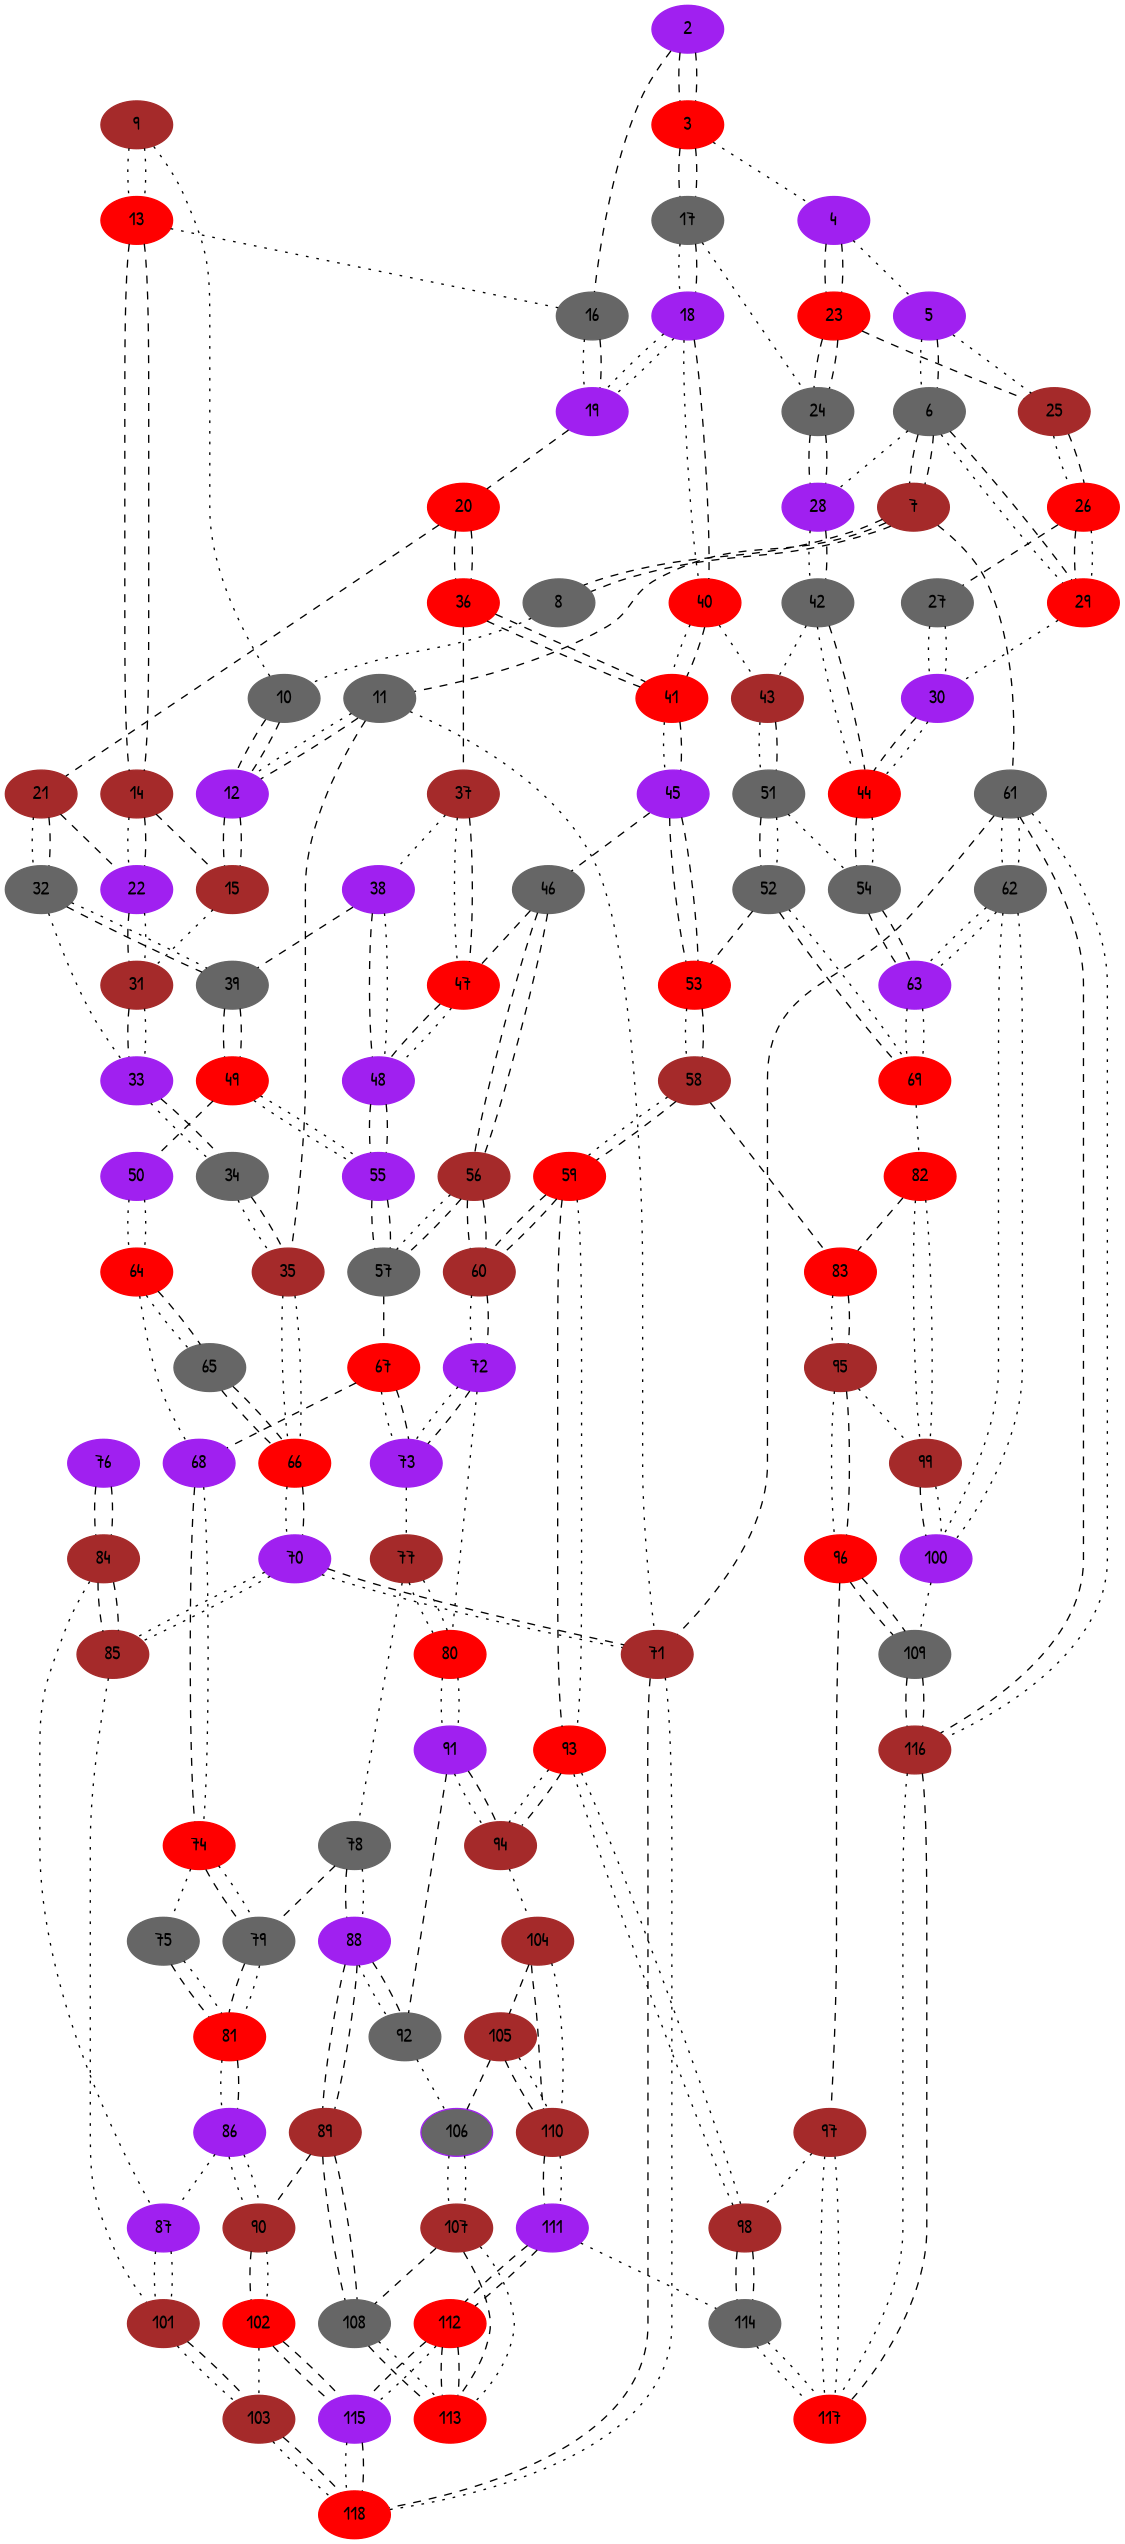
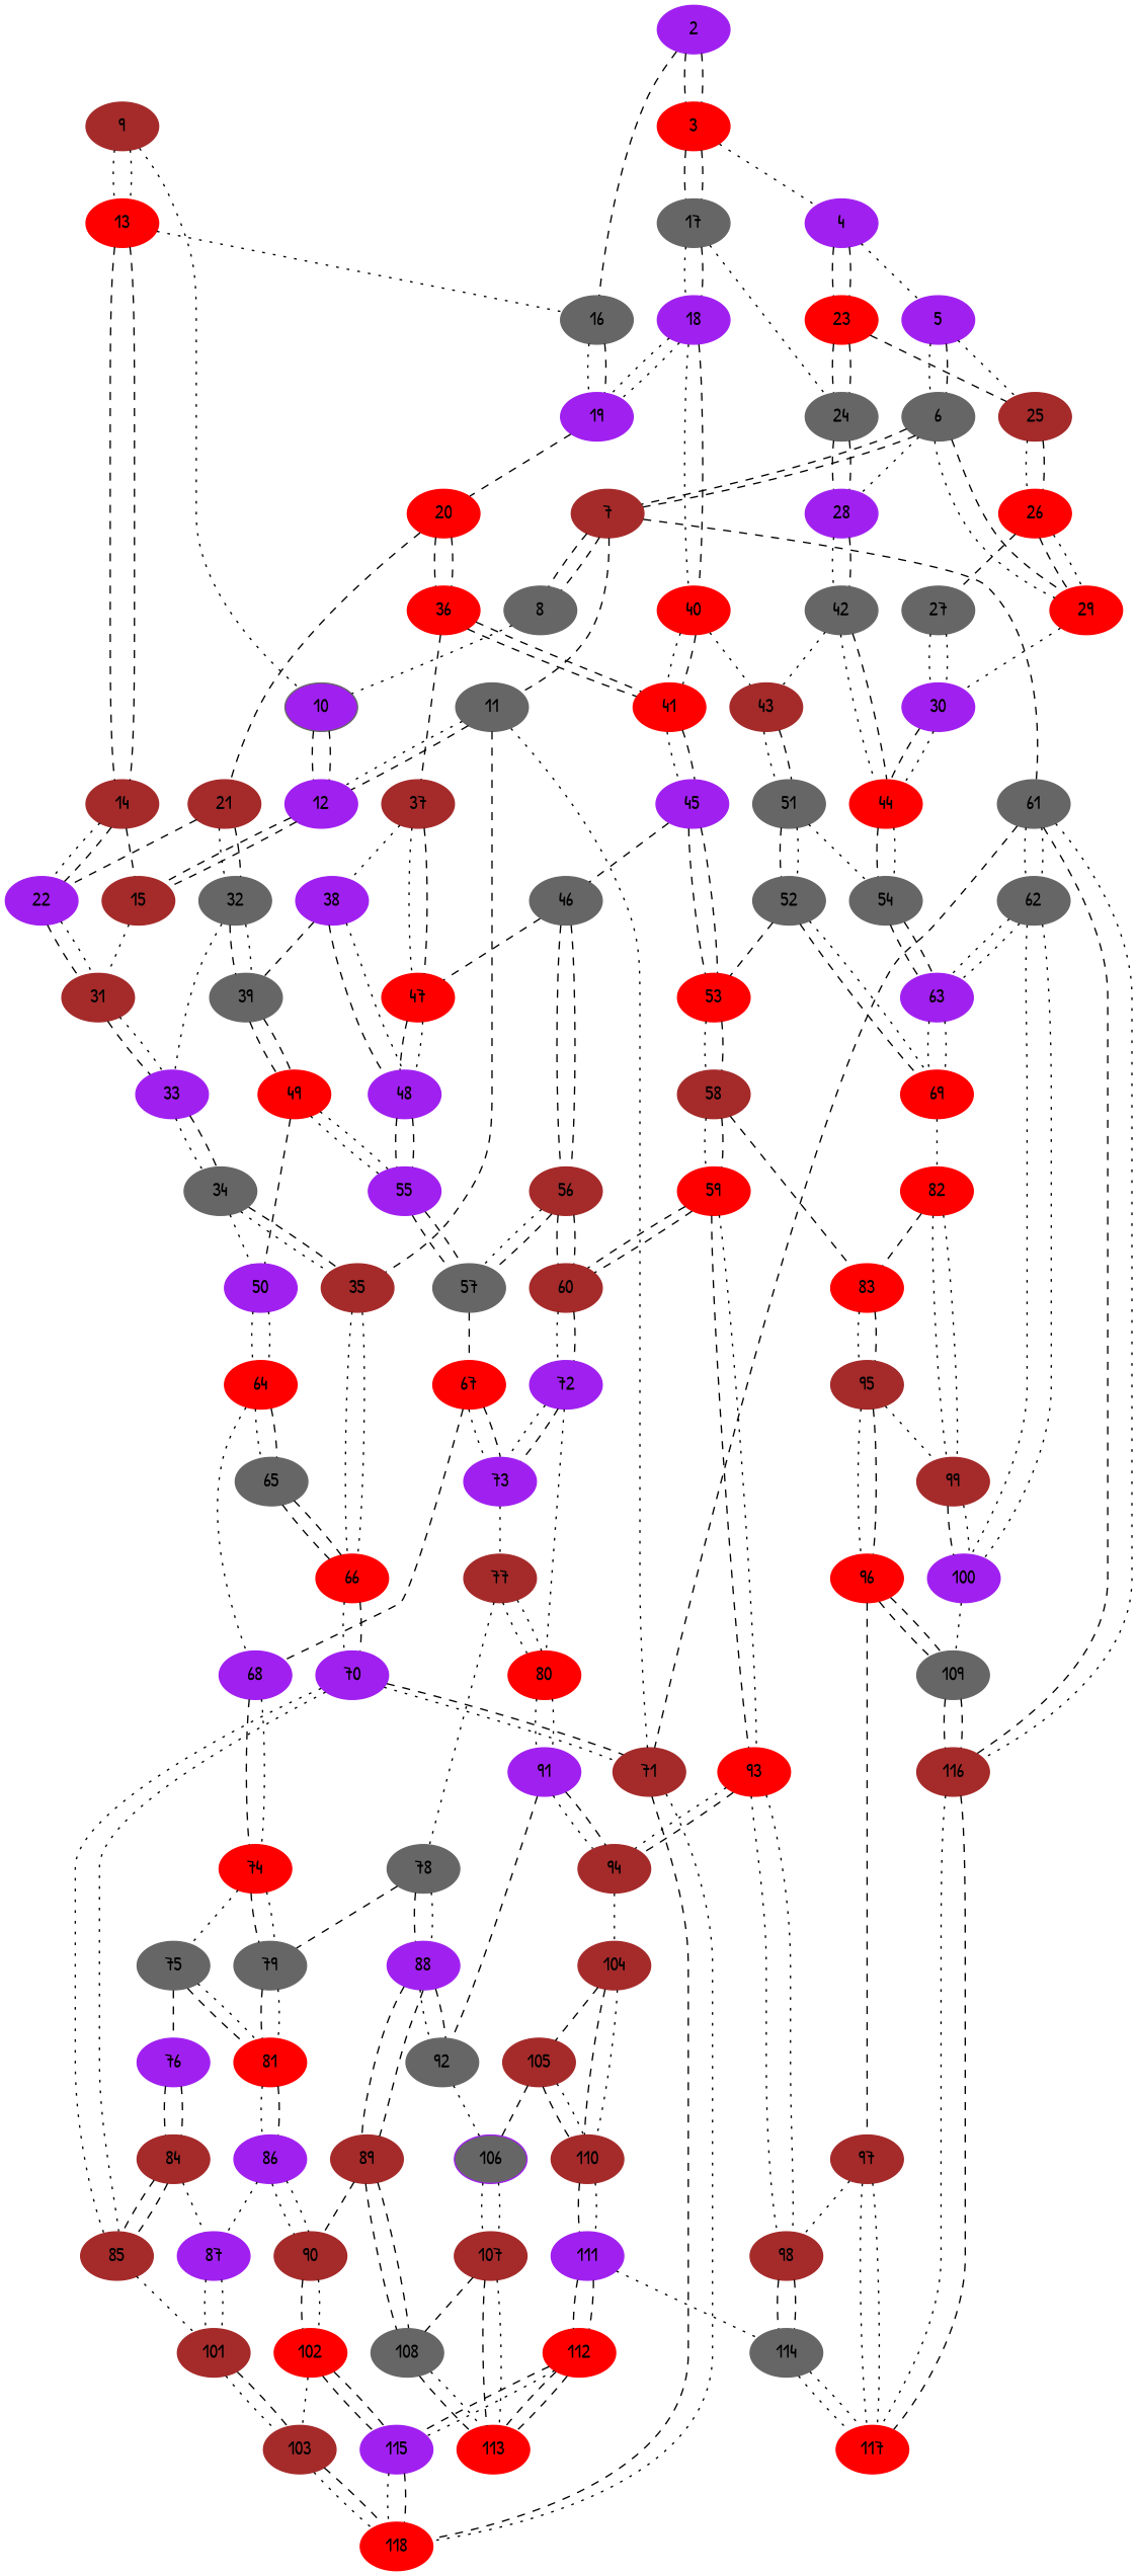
  graph {
    fontname="Patrick Hand"
    node [color=brown fontname="Patrick Hand" style=filled]
    edge [fontname="Patrick Hand" style=dashed]
    2 [color=purple]
    3 [color=red]
    16 [color=gray40]
-   10 [color=gray40]
+   10 [color=gray40 fillcolor=purple]
    9
    13 [color=red]
    4 [color=purple]
    17 [color=gray40]
    19 [color=purple]
    5 [color=purple]
    23 [color=red]
    18 [color=purple]
    24 [color=gray40]
    6 [color=gray40]
    25
    7
    29 [color=red]
    28 [color=purple]
    26 [color=red]
    8 [color=gray40]
    11 [color=gray40]
    61 [color=gray40]
    30 [color=purple]
    12 [color=purple]
    35
    71
    62 [color=gray40]
    116
    14
    15
    66 [color=red]
    118 [color=red]
    31
    22 [color=purple]
    33 [color=purple]
    20 [color=red]
    40 [color=red]
    41 [color=red]
    43
    21
    36 [color=red]
    32 [color=gray40]
    37
    39 [color=gray40]
    42 [color=gray40]
    27 [color=gray40]
    44 [color=red]
    54 [color=gray40]
    34 [color=gray40]
    49 [color=red]
    50 [color=purple]
    64 [color=red]
    70 [color=purple]
    38 [color=purple]
    47 [color=red]
    45 [color=purple]
    48 [color=purple]
    55 [color=purple]
    51 [color=gray40]
    46 [color=gray40]
    53 [color=red]
    52 [color=gray40]
    63 [color=purple]
    56
    58
    57 [color=gray40]
    60
    65 [color=gray40]
    68 [color=purple]
    69 [color=red]
    82 [color=red]
    59 [color=red]
    83 [color=red]
    67 [color=red]
    72 [color=purple]
    73 [color=purple]
    93 [color=red]
    95
    94
    98
    80 [color=red]
    100 [color=purple]
    117 [color=red]
    109 [color=gray40]
    74 [color=red]
    76 [color=purple]
    84
    85
    77
    75 [color=gray40]
    79 [color=gray40]
    99
    101
    91 [color=purple]
    78 [color=gray40]
    81 [color=red]
    86 [color=purple]
    87 [color=purple]
    88 [color=purple]
    89
    92 [color=gray40]
    90
    96 [color=red]
    103
    102 [color=red]
    108 [color=gray40]
    106 [color=purple fillcolor=gray40]
    113 [color=red]
    115 [color=purple]
    104
    107
    114 [color=gray40]
    105
    110
    97
    111 [color=purple]
    112 [color=red]
    2 -- 3
    2 -- 3
    2 -- 16
    3 -- 4 [style=dotted]
    3 -- 17
    3 -- 17
    16 -- 19 [style=dotted]
    16 -- 19
    10 -- 12
    10 -- 12
    9 -- 10 [style=dotted]
    9 -- 13 [style=dotted]
    9 -- 13 [style=dotted]
    13 -- 16 [style=dotted]
    13 -- 14
    13 -- 14
    4 -- 5 [style=dotted]
    4 -- 23
    4 -- 23
    17 -- 18 [style=dotted]
    17 -- 18
    17 -- 24 [style=dotted]
    19 -- 20
    5 -- 6 [style=dotted]
    5 -- 6
    5 -- 25 [style=dotted]
    23 -- 24
    23 -- 24
    23 -- 25
    18 -- 19 [style=dotted]
    18 -- 19 [style=dotted]
    18 -- 40 [style=dotted]
    18 -- 40
    24 -- 28
    24 -- 28
    6 -- 7
    6 -- 7
    6 -- 29 [style=dotted]
    6 -- 29
    6 -- 28 [style=dotted]
    25 -- 26 [style=dotted]
    25 -- 26
    7 -- 8
    7 -- 8
    7 -- 11
    7 -- 61
    29 -- 30 [style=dotted]
    28 -- 42 [style=dotted]
    28 -- 42
    26 -- 29
    26 -- 29 [style=dotted]
    26 -- 27
    8 -- 10 [style=dotted]
    11 -- 12 [style=dotted]
    11 -- 12
    11 -- 35
    11 -- 71 [style=dotted]
    61 -- 71
    61 -- 62 [style=dotted]
    61 -- 62 [style=dotted]
    61 -- 116
    61 -- 116 [style=dotted]
    30 -- 44
    30 -- 44 [style=dotted]
    12 -- 15
    12 -- 15
    35 -- 66 [style=dotted]
    35 -- 66 [style=dotted]
    71 -- 118
    71 -- 118 [style=dotted]
    62 -- 63 [style=dotted]
    62 -- 63 [style=dotted]
    62 -- 100 [style=dotted]
    62 -- 100 [style=dotted]
    116 -- 117 [style=dotted]
    116 -- 117
    14 -- 15
    14 -- 22 [style=dotted]
    14 -- 22
    15 -- 31 [style=dotted]
    66 -- 70 [style=dotted]
    66 -- 70
    31 -- 33
    31 -- 33 [style=dotted]
    22 -- 31
    22 -- 31 [style=dotted]
    33 -- 34 [style=dotted]
    33 -- 34
    20 -- 21
    20 -- 36
    20 -- 36
    40 -- 41 [style=dotted]
    40 -- 41
    40 -- 43 [style=dotted]
    41 -- 45 [style=dotted]
    41 -- 45
    43 -- 51 [style=dotted]
    43 -- 51
    21 -- 22
    21 -- 32 [style=dotted]
    21 -- 32
    36 -- 41
    36 -- 41
    36 -- 37
    32 -- 33 [style=dotted]
    32 -- 39
    32 -- 39 [style=dotted]
    37 -- 38 [style=dotted]
    37 -- 47 [style=dotted]
    37 -- 47
    39 -- 49
    39 -- 49
    42 -- 43 [style=dotted]
    42 -- 44 [style=dotted]
    42 -- 44
    27 -- 30 [style=dotted]
    27 -- 30 [style=dotted]
    44 -- 54
    44 -- 54 [style=dotted]
    54 -- 63
    54 -- 63
    34 -- 35 [style=dotted]
    34 -- 35
+   34 -- 50 [style=dotted]
    49 -- 50
    49 -- 55 [style=dotted]
    49 -- 55 [style=dotted]
    50 -- 64 [style=dotted]
    50 -- 64 [style=dotted]
    64 -- 65 [style=dotted]
    64 -- 65
    64 -- 68 [style=dotted]
    70 -- 71 [style=dotted]
    70 -- 71
    70 -- 85 [style=dotted]
    70 -- 85 [style=dotted]
    38 -- 39
    38 -- 48
    38 -- 48 [style=dotted]
    47 -- 48
    47 -- 48 [style=dotted]
    45 -- 46
    45 -- 53
    45 -- 53
    48 -- 55
    48 -- 55
    55 -- 57
    55 -- 57
    51 -- 54 [style=dotted]
    51 -- 52
    51 -- 52 [style=dotted]
    46 -- 47
    46 -- 56
    46 -- 56
    53 -- 58 [style=dotted]
    53 -- 58
    52 -- 53
    52 -- 69
    52 -- 69 [style=dotted]
    63 -- 69 [style=dotted]
    63 -- 69 [style=dotted]
    56 -- 57 [style=dotted]
    56 -- 57
    56 -- 60
    56 -- 60
    58 -- 59 [style=dotted]
    58 -- 59
    58 -- 83
    57 -- 67
    60 -- 72 [style=dotted]
    60 -- 72
    65 -- 66
    65 -- 66
    68 -- 74
    68 -- 74 [style=dotted]
    69 -- 82 [style=dotted]
    82 -- 83
    82 -- 99 [style=dotted]
    82 -- 99 [style=dotted]
    59 -- 60
    59 -- 60
    59 -- 93
    59 -- 93 [style=dotted]
    83 -- 95 [style=dotted]
    83 -- 95
    67 -- 68
    67 -- 73 [style=dotted]
    67 -- 73
    72 -- 73 [style=dotted]
    72 -- 73
    72 -- 80 [style=dotted]
    73 -- 77 [style=dotted]
    93 -- 94 [style=dotted]
    93 -- 94
    93 -- 98 [style=dotted]
    93 -- 98 [style=dotted]
    95 -- 99 [style=dotted]
    95 -- 96 [style=dotted]
    95 -- 96
    94 -- 104 [style=dotted]
    98 -- 114
    98 -- 114
    80 -- 91 [style=dotted]
    80 -- 91 [style=dotted]
    100 -- 109 [style=dotted]
    109 -- 116
    109 -- 116
    74 -- 75 [style=dotted]
    74 -- 79
    74 -- 79 [style=dotted]
    76 -- 84
    76 -- 84
    84 -- 85
    84 -- 85
    84 -- 87 [style=dotted]
    85 -- 101 [style=dotted]
    77 -- 80 [style=dotted]
    77 -- 80 [style=dotted]
    77 -- 78 [style=dotted]
+   75 -- 76
    75 -- 81
    75 -- 81 [style=dotted]
    79 -- 81
    79 -- 81 [style=dotted]
    99 -- 100
    99 -- 100 [style=dotted]
    101 -- 103 [style=dotted]
    101 -- 103
    91 -- 94 [style=dotted]
    91 -- 94
    91 -- 92
    78 -- 79
    78 -- 88
    78 -- 88 [style=dotted]
    81 -- 86 [style=dotted]
    81 -- 86
    86 -- 87 [style=dotted]
    86 -- 90 [style=dotted]
    86 -- 90 [style=dotted]
    87 -- 101 [style=dotted]
    87 -- 101 [style=dotted]
    88 -- 89
    88 -- 89
    88 -- 92 [style=dotted]
    88 -- 92
    89 -- 90
    89 -- 108
    89 -- 108
    92 -- 106 [style=dotted]
    90 -- 102
    90 -- 102 [style=dotted]
    96 -- 109
    96 -- 109
    96 -- 97
    103 -- 118 [style=dotted]
    103 -- 118
    102 -- 103 [style=dotted]
    102 -- 115
    102 -- 115
    108 -- 113
    108 -- 113 [style=dotted]
    106 -- 107 [style=dotted]
    106 -- 107 [style=dotted]
    115 -- 118 [style=dotted]
    115 -- 118
    104 -- 105
    104 -- 110
    104 -- 110 [style=dotted]
    107 -- 108
    107 -- 113
    107 -- 113 [style=dotted]
    114 -- 117 [style=dotted]
    114 -- 117 [style=dotted]
    105 -- 106
    105 -- 110
    105 -- 110 [style=dotted]
    110 -- 111
    110 -- 111 [style=dotted]
    97 -- 98 [style=dotted]
    97 -- 117 [style=dotted]
    97 -- 117 [style=dotted]
    111 -- 114 [style=dotted]
    111 -- 112
    111 -- 112
    112 -- 113
    112 -- 113
    112 -- 115
    112 -- 115 [style=dotted]
  }
